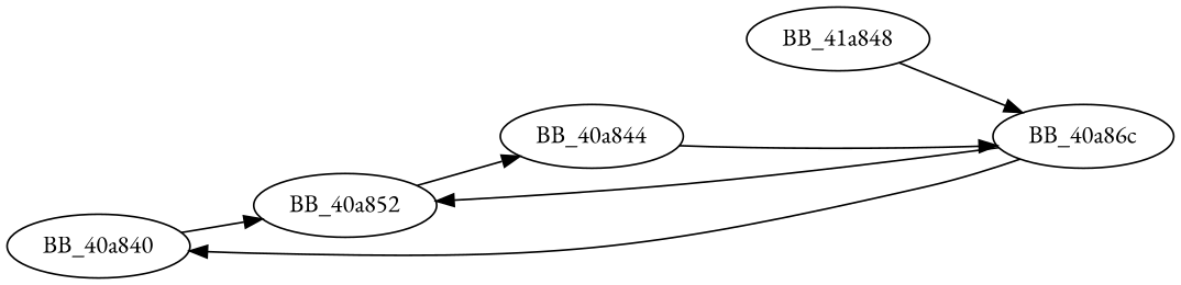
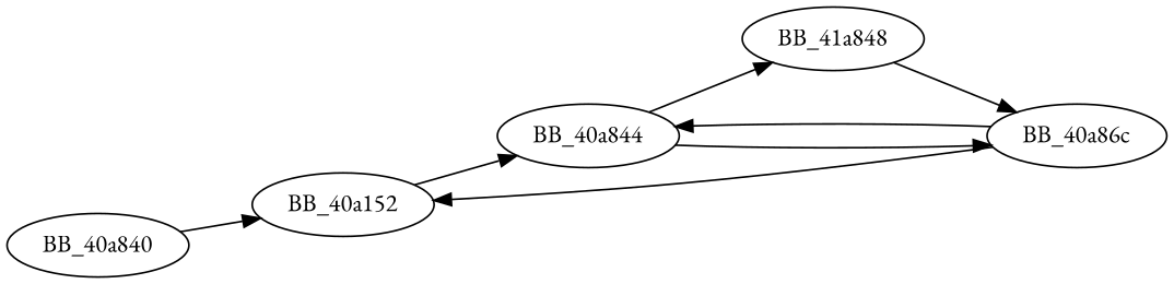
  digraph {
    fontname="EB Garamond"
    rankdir=LR
    node [fontname="EB Garamond"]
    edge [fontname="EB Garamond"]
    BB_40a840
-   BB_40a852
+   BB_40a852 [label=BB_40a152]
    n3 [label=BB_41a848]
    BB_40a844
    n5 [label=BB_40a86c]
    BB_40a840 -> BB_40a852
    BB_40a852 -> BB_40a844
    n3 -> n5
+   BB_40a844 -> n3
    BB_40a844 -> n5
    n5 -> BB_40a852
-   n5 -> BB_40a840
+   n5 -> BB_40a844
  }
